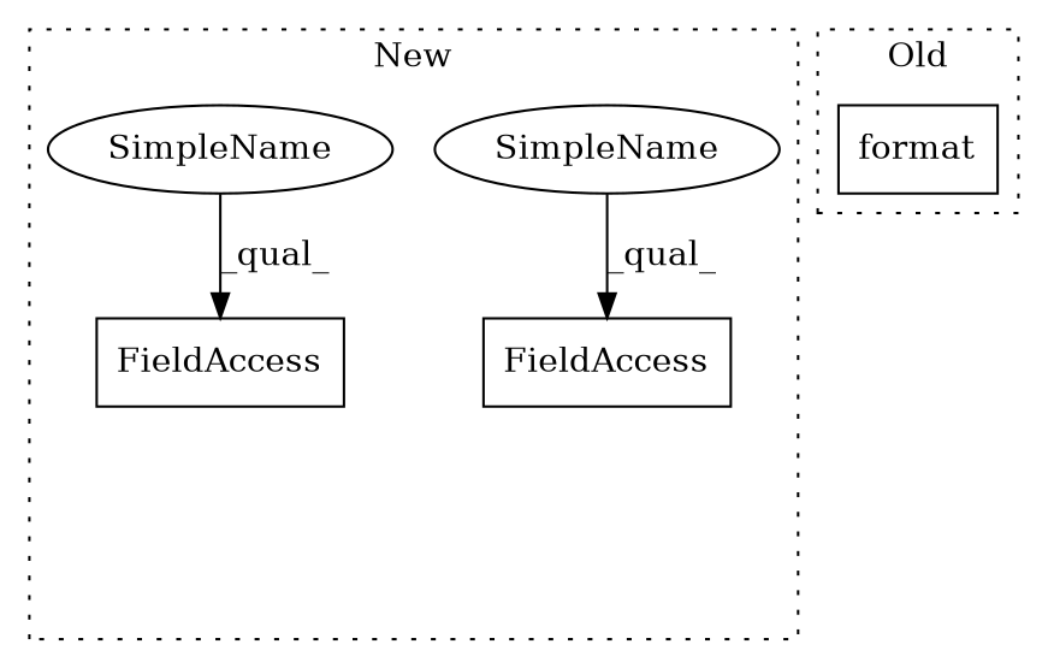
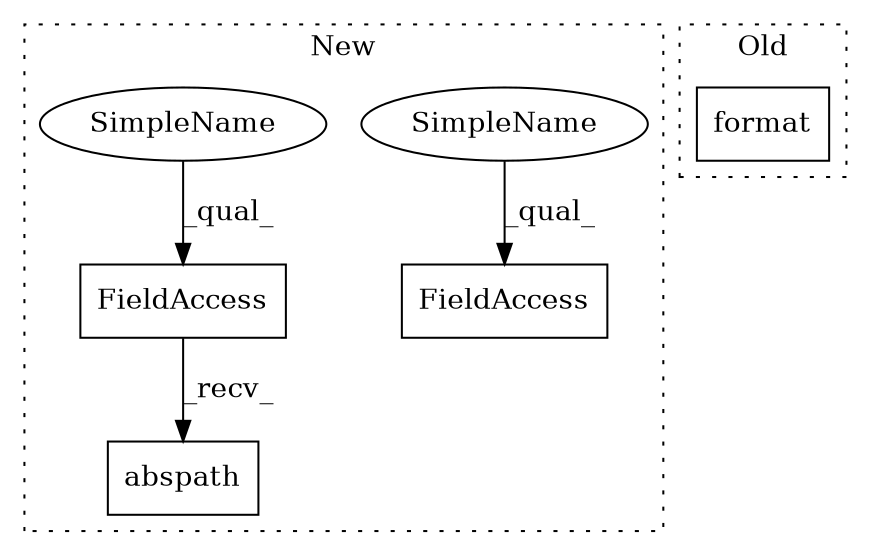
  digraph {
    node [a=32 l=7 s=649 shape=box]
+   n1 [l="8,1" label=abspath s="657,673"]
    n2 [a=22 label=FieldAccess]
    n3 [a=22 label=FieldAccess s=617]
    n4 [a=42 l=2 label=SimpleName s=617 shape=ellipse]
    n5 [a=42 l=2 label=SimpleName shape=ellipse]
    n6 [l="7,1" label=format s="1998,2019"]
    subgraph cluster_1 {
      label=New
      style=dotted
+     n1
      n2
      n3
      n4
      n5
    }
    subgraph cluster_2 {
      label=Old
      style=dotted
      n6
    }
+   n2 -> n1 [label=_recv_]
    n4 -> n3 [label=_qual_]
    n5 -> n2 [label=_qual_]
  }
